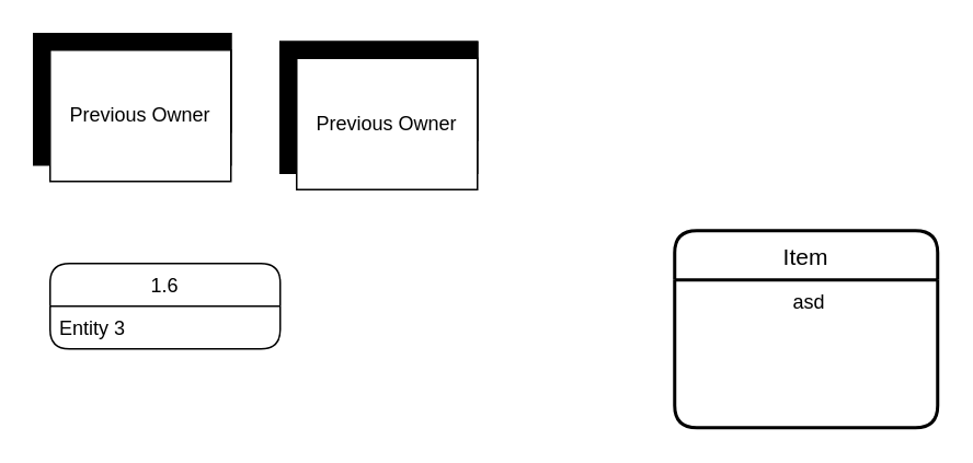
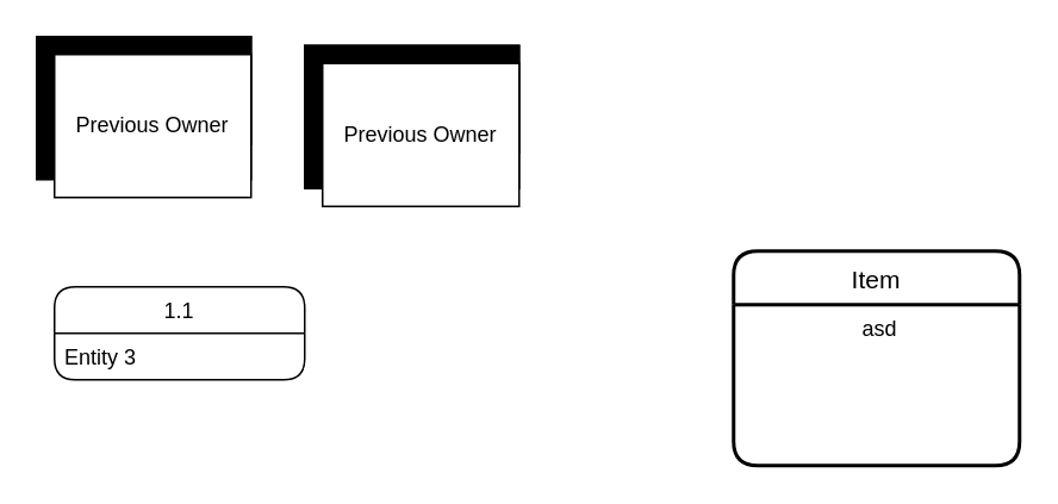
  <mxCell id="0" />
  <mxCell id="1" parent="0" />
  <mxCell id="2" value="" style="verticalLabelPosition=bottom;verticalAlign=top;html=1;shape=mxgraph.basic.rect;fillColor2=none;strokeWidth=1;size=20;indent=5;" vertex="1" parent="1"><mxGeometry x="20" y="20" width="120" height="60" as="geometry" /></mxCell>
  <mxCell id="3" value="" style="verticalLabelPosition=bottom;verticalAlign=top;html=1;shape=mxgraph.basic.rect;fillColor2=none;strokeWidth=1;size=20;indent=5;fillColor=#000000;" vertex="1" parent="1"><mxGeometry x="20" y="20" width="120" height="80" as="geometry" /></mxCell>
  <mxCell id="4" value="Previous Owner" style="whiteSpace=wrap;html=1;align=center;treeFolding=1;treeMoving=1;newEdgeStyle={&quot;edgeStyle&quot;:&quot;elbowEdgeStyle&quot;,&quot;startArrow&quot;:&quot;none&quot;,&quot;endArrow&quot;:&quot;none&quot;};" vertex="1" parent="1"><mxGeometry x="30" y="30" width="110" height="80" as="geometry" /></mxCell>
  <mxCell id="5" value="t" style="verticalLabelPosition=bottom;verticalAlign=top;html=1;shape=mxgraph.basic.rect;fillColor2=none;strokeWidth=1;size=20;indent=5;" vertex="1" parent="1"><mxGeometry x="170" y="25" width="120" height="60" as="geometry" /></mxCell>
  <mxCell id="6" value="" style="verticalLabelPosition=bottom;verticalAlign=top;html=1;shape=mxgraph.basic.rect;fillColor2=none;strokeWidth=1;size=20;indent=5;fillColor=#000000;" vertex="1" parent="1"><mxGeometry x="170" y="25" width="120" height="80" as="geometry" /></mxCell>
  <mxCell id="7" value="Previous Owner" style="whiteSpace=wrap;html=1;align=center;treeFolding=1;treeMoving=1;newEdgeStyle={&quot;edgeStyle&quot;:&quot;elbowEdgeStyle&quot;,&quot;startArrow&quot;:&quot;none&quot;,&quot;endArrow&quot;:&quot;none&quot;};" vertex="1" parent="1"><mxGeometry x="180" y="35" width="110" height="80" as="geometry" /></mxCell>
- <mxCell id="8" value="1.6" style="swimlane;fontStyle=0;childLayout=stackLayout;horizontal=1;startSize=26;fillColor=none;horizontalStack=0;resizeParent=1;resizeParentMax=0;resizeLast=0;collapsible=1;marginBottom=0;rounded=1;" vertex="1" parent="1"><mxGeometry x="30" y="160" width="140" height="52" as="geometry" /></mxCell>
+ <mxCell id="8" value="1.1" style="swimlane;fontStyle=0;childLayout=stackLayout;horizontal=1;startSize=26;fillColor=none;horizontalStack=0;resizeParent=1;resizeParentMax=0;resizeLast=0;collapsible=1;marginBottom=0;rounded=1;" vertex="1" parent="1"><mxGeometry x="30" y="160" width="140" height="52" as="geometry" /></mxCell>
  <mxCell id="9" value="Entity 3" style="text;strokeColor=none;fillColor=none;align=left;verticalAlign=top;spacingLeft=4;spacingRight=4;overflow=hidden;rotatable=0;points=[[0,0.5],[1,0.5]];portConstraint=eastwest;" vertex="1" parent="8"><mxGeometry y="26" width="140" height="26" as="geometry" /></mxCell>
  <mxCell id="10" value="Item" style="swimlane;childLayout=stackLayout;horizontal=1;startSize=30;horizontalStack=0;rounded=1;fontSize=14;fontStyle=0;strokeWidth=2;resizeParent=0;resizeLast=1;shadow=0;dashed=0;align=center;" vertex="1" parent="1"><mxGeometry x="410" y="140" width="160" height="120" as="geometry" /></mxCell>
  <mxCell id="11" value="asd" style="align=center;strokeColor=none;fillColor=none;spacingLeft=4;fontSize=12;verticalAlign=top;resizable=0;rotatable=0;part=1;rounded=1;" vertex="1" parent="10"><mxGeometry y="30" width="160" height="90" as="geometry" /></mxCell>
